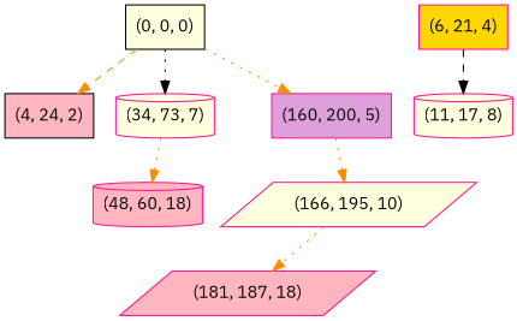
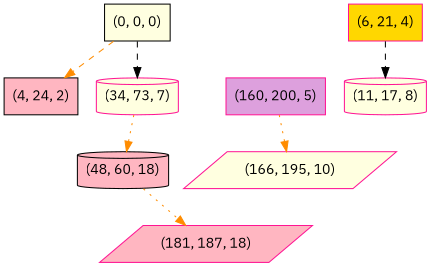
  digraph {
    fontname="IBM Plex Sans"
    node [color=deeppink fillcolor=lightyellow fontname="IBM Plex Sans" shape=box style=filled]
    edge [color=darkorange fontname="IBM Plex Sans" style=dotted]
    "(0, 0, 0)" [color=black]
    "(4, 24, 2)" [color=black fillcolor=lightpink]
    "(34, 73, 7)" [shape=cylinder]
    "(160, 200, 5)" [fillcolor=plum]
-   "(48, 60, 18)" [fillcolor=lightpink shape=cylinder]
+   "(48, 60, 18)" [color=black fillcolor=lightpink shape=cylinder]
    "(166, 195, 10)" [shape=parallelogram]
    "(6, 21, 4)" [fillcolor=gold]
    "(11, 17, 8)" [shape=cylinder]
    "(181, 187, 18)" [fillcolor=lightpink shape=parallelogram]
    "(0, 0, 0)" -> "(4, 24, 2)" [style=dashed]
-   "(0, 0, 0)" -> "(34, 73, 7)" [color=black]
-   "(0, 0, 0)" -> "(160, 200, 5)"
+   "(0, 0, 0)" -> "(34, 73, 7)" [color=black style=dashed]
    "(34, 73, 7)" -> "(48, 60, 18)"
    "(160, 200, 5)" -> "(166, 195, 10)"
-   "(166, 195, 10)" -> "(181, 187, 18)"
+   "(48, 60, 18)" -> "(181, 187, 18)"
    "(6, 21, 4)" -> "(11, 17, 8)" [color=black style=dashed]
  }
